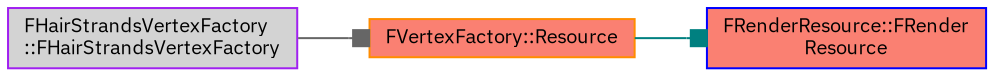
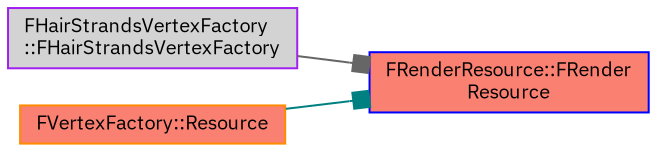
  digraph {
    fontname="IBM Plex Sans"
    rankdir=LR
    node [fillcolor=salmon fontname="IBM Plex Sans" fontsize=10 shape=box style=filled]
    edge [arrowhead=box fontname="IBM Plex Sans" fontsize=10 labelfontname=Helvetica labelfontsize=10 style=solid]
    n1 [color=purple fillcolor=lightgrey fontcolor=black height=0.2 label="FHairStrandsVertexFactory\l::FHairStrandsVertexFactory" width=0.4]
    n2 [color=darkorange height=0.2 label="FVertexFactory::Resource" width=0.4]
    n3 [color=blue height=0.2 label="FRenderResource::FRender\lResource" width=0.4]
-   n1 -> n2 [color=gray40]
+   n1 -> n3 [color=gray40]
    n2 -> n3 [color=teal]
  }
